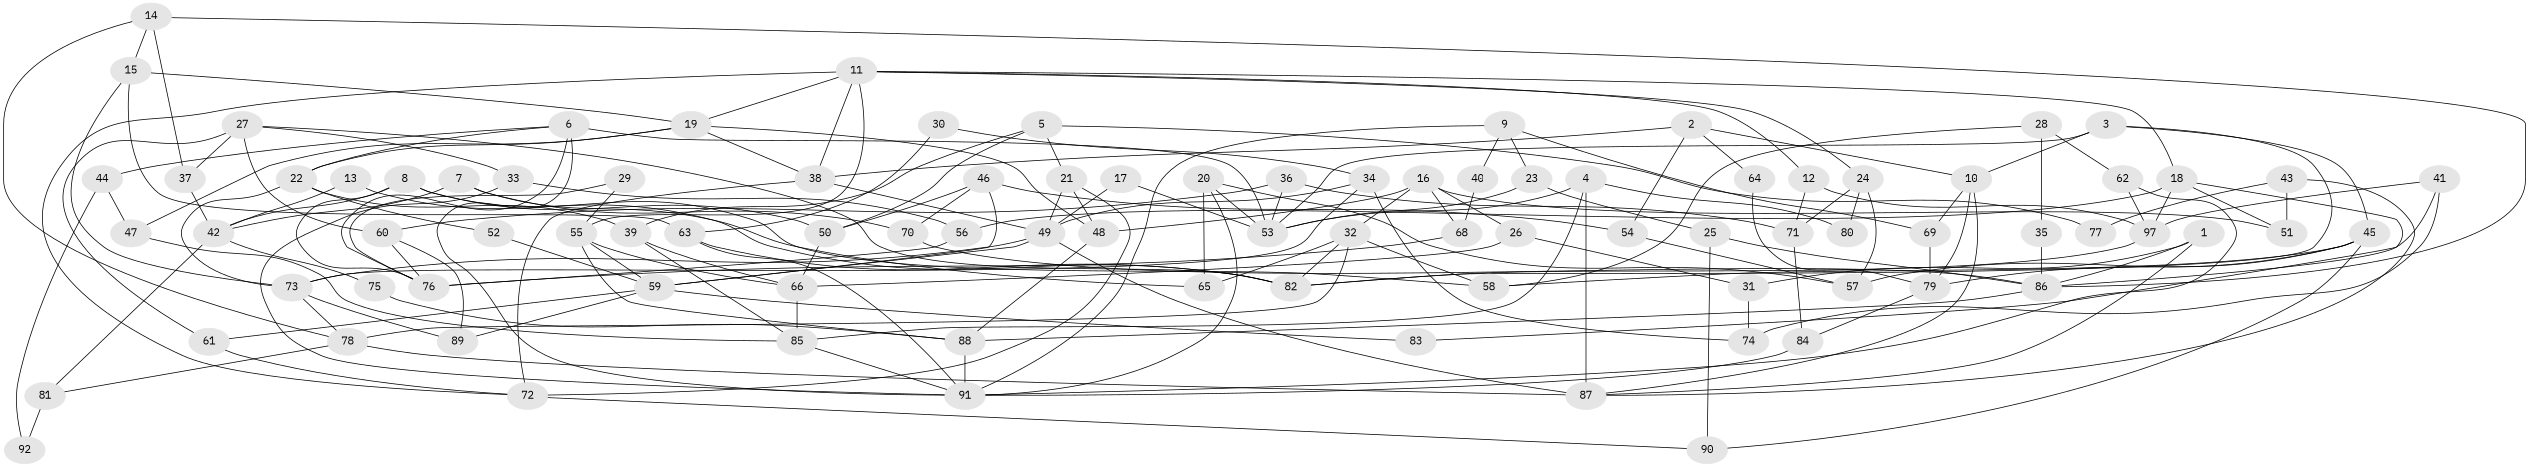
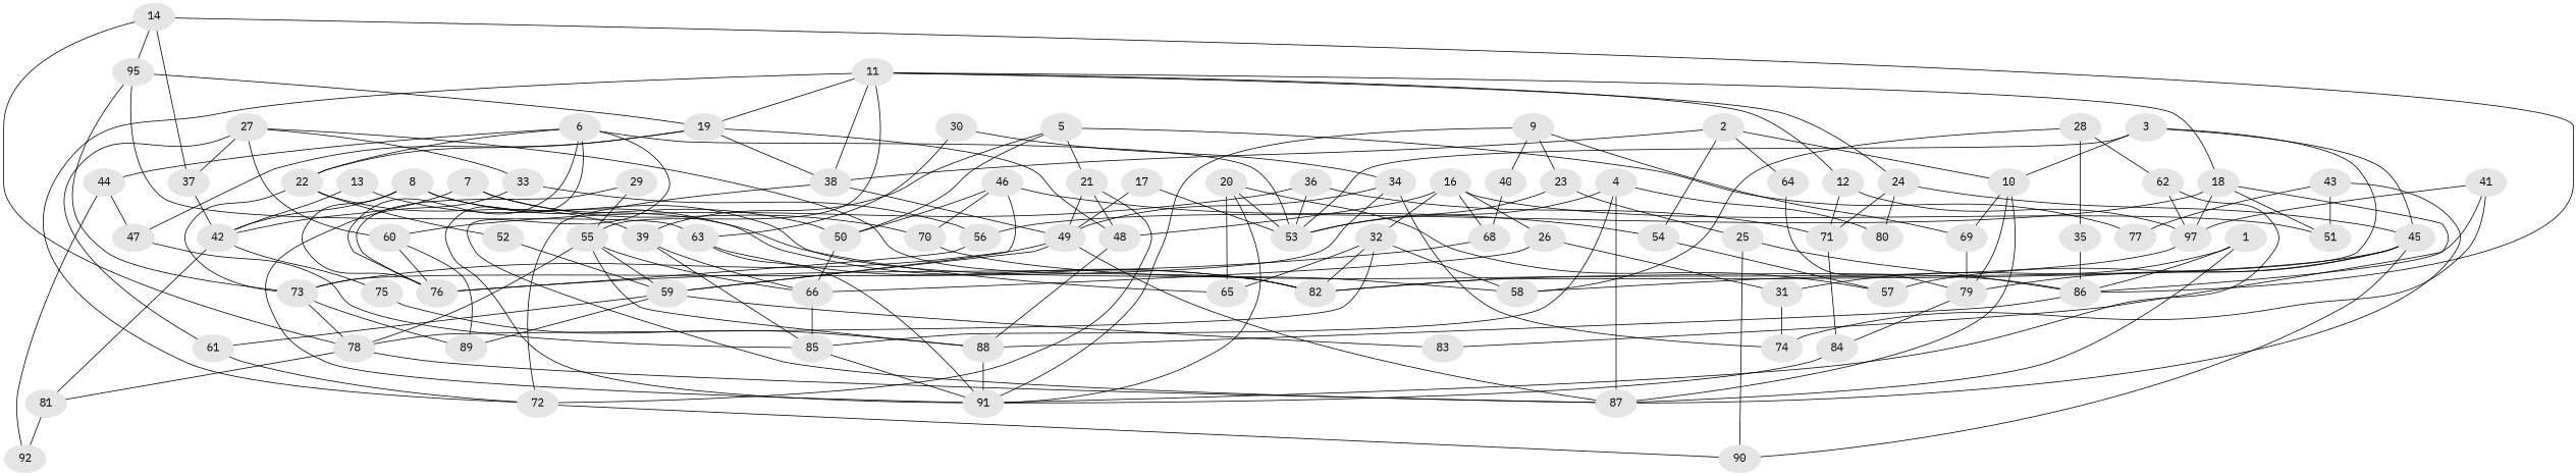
  graph {
    fontname="IBM Plex Mono"
    node [color=gray90 fontname="IBM Plex Mono" style=filled]
    edge [fontname="IBM Plex Mono"]
    1
    31
    86
    87
    74
    88
    2
    10
    38
    54
    64
    69
    79
    72
    49
    57
    3
    45
    53
    82
    58
    90
    4
    80
    85
    91
    5
    21
    39
    50
    77
    48
    66
    6
    22
    44
    76
    73
    52
    47
    92
    7
    42
    65
    70
    75
    81
    8
    9
    23
    40
    25
    68
    84
    11
    12
    18
    19
    24
    55
    n61 [label=97]
    71
    51
    56
    83
    78
    59
    13
    14
-   15
+   15 [label=95]
    37
    63
    89
    16
    26
    32
    17
    20
    27
    33
    60
    61
    28
    35
    62
    29
    30
    34
    36
    41
    43
    46
    1 -- 31
    1 -- 86
    1 -- 87
    31 -- 74
    86 -- 88
    88 -- 91
    2 -- 10
    2 -- 38
    2 -- 54
    2 -- 64
    10 -- 87
    10 -- 69
    10 -- 79
    38 -- 72
    38 -- 49
    54 -- 57
    64 -- 79
    69 -- 79
    79 -- 84
    72 -- 90
    49 -- 87
    49 -- 73
    49 -- 59
    3 -- 10
    3 -- 45
    3 -- 53
    3 -- 82
    45 -- 79
    45 -- 57
    45 -- 58
    45 -- 90
    4 -- 87
    4 -- 53
    4 -- 80
    4 -- 85
    85 -- 91
    5 -- 21
    5 -- 39
    5 -- 50
    5 -- 77
    21 -- 72
    21 -- 49
    21 -- 48
    39 -- 85
    39 -- 66
    50 -- 66
    48 -- 88
    66 -- 85
+   6 -- 87
    6 -- 53
    6 -- 91
    6 -- 22
    6 -- 44
    6 -- 76
    22 -- 39
    22 -- 73
    22 -- 52
    44 -- 47
    44 -- 92
    73 -- 78
    73 -- 89
    52 -- 59
    47 -- 85
    7 -- 42
    7 -- 65
    7 -- 70
    42 -- 75
    42 -- 81
    70 -- 86
    75 -- 88
    81 -- 92
    8 -- 58
    8 -- 50
    8 -- 76
    8 -- 42
    9 -- 69
    9 -- 91
    9 -- 23
    9 -- 40
    23 -- 53
    23 -- 25
    40 -- 68
    25 -- 86
    25 -- 90
    68 -- 76
    84 -- 91
    11 -- 38
    11 -- 72
    11 -- 12
    11 -- 18
    11 -- 19
    11 -- 24
    11 -- 55
    12 -- n61
    12 -- 71
    18 -- n61
    18 -- 51
    18 -- 56
    18 -- 83
    19 -- 38
    19 -- 48
    19 -- 22
    19 -- 47
-   24 -- 57
+   24 -- 45
    24 -- 80
    24 -- 71
    55 -- 88
    55 -- 66
+   55 -- 78
    55 -- 59
    n61 -- 82
    71 -- 84
    56 -- 76
    78 -- 87
    78 -- 81
    59 -- 83
    59 -- 89
    59 -- 61
    13 -- 82
    13 -- 42
    14 -- 86
    14 -- 78
    14 -- 15
    14 -- 37
    15 -- 73
    15 -- 19
    15 -- 63
    37 -- 42
    63 -- 82
    63 -- 91
    16 -- 48
    16 -- 68
    16 -- 51
    16 -- 26
    16 -- 32
    26 -- 31
    26 -- 66
    32 -- 82
    32 -- 58
    32 -- 65
    32 -- 78
    17 -- 49
    17 -- 53
    20 -- 57
    20 -- 53
    20 -- 91
    20 -- 65
    27 -- 82
    27 -- 37
    27 -- 33
    27 -- 60
    27 -- 61
    33 -- 91
    33 -- 56
    60 -- 76
    60 -- 89
    61 -- 72
    28 -- 58
    28 -- 35
    28 -- 62
    35 -- 86
    62 -- 91
    62 -- n61
    29 -- 76
    29 -- 55
    30 -- 63
    30 -- 34
    34 -- 74
    34 -- 49
    34 -- 73
    36 -- 53
    36 -- 71
    36 -- 60
    41 -- 86
    41 -- 74
    41 -- n61
    43 -- 87
    43 -- 77
    43 -- 51
    46 -- 54
    46 -- 50
    46 -- 70
    46 -- 59
  }
